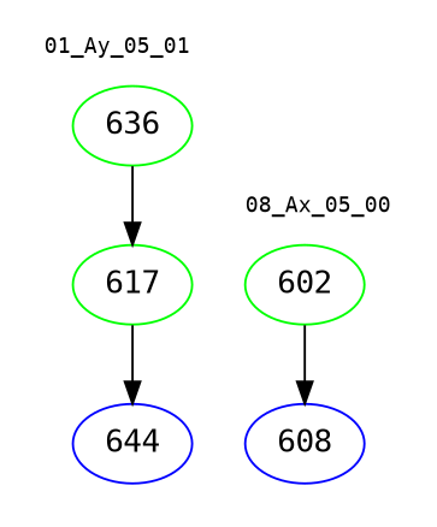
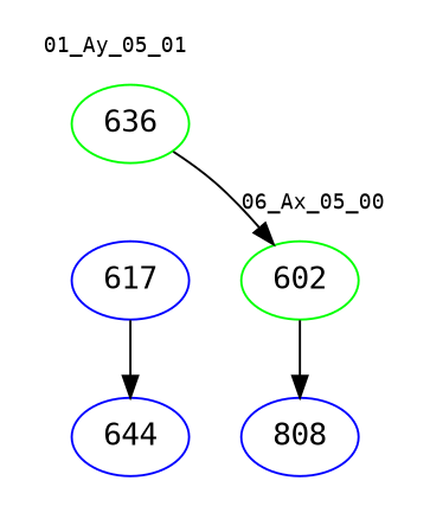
  digraph {
    fontname="DejaVu Sans Mono"
    node [color=green fontname="DejaVu Sans Mono"]
    edge [color=black fontname="DejaVu Sans Mono"]
    n1 [label=636]
-   n2 [label=617]
+   n2 [color=blue label=617]
    n3 [color=blue label=644]
    n4 [label=602]
-   n5 [color=blue label=608]
+   n5 [color=blue label=808]
    subgraph cluster_1 {
      color=white
      fontsize=10
      label="01_Ay_05_01"
      n1
      n2
      n3
    }
    subgraph cluster_2 {
      color=white
      fontsize=10
-     label="08_Ax_05_00"
+     label="06_Ax_05_00"
      n4
      n5
    }
-   n1 -> n2
+   n1 -> n4
    n2 -> n3
    n4 -> n5
  }
